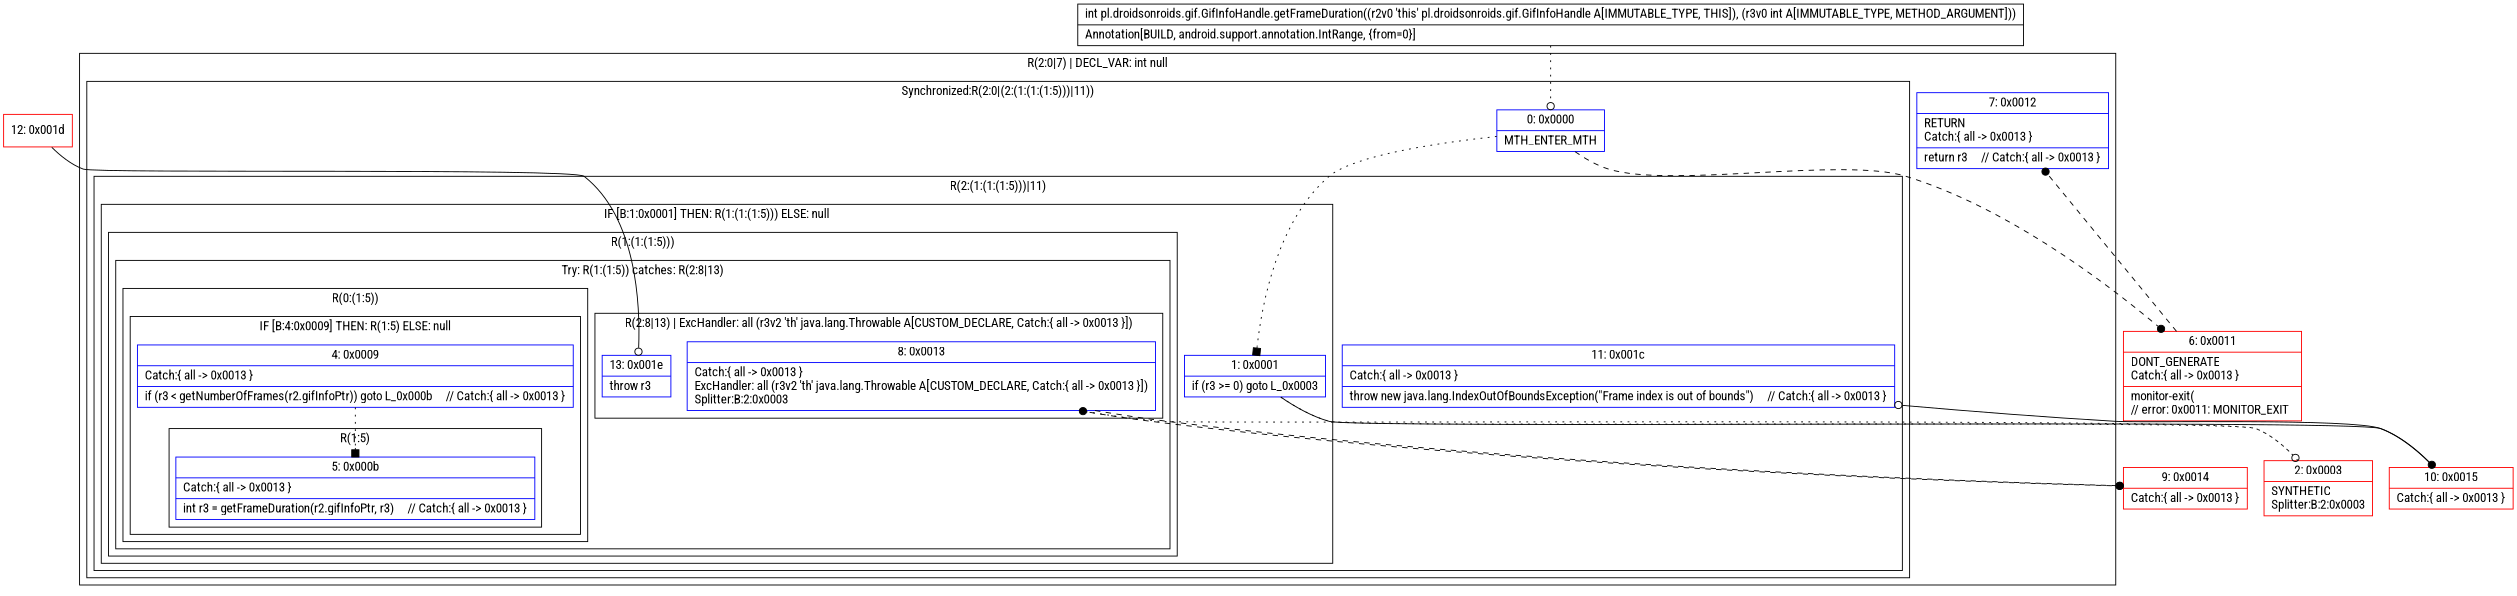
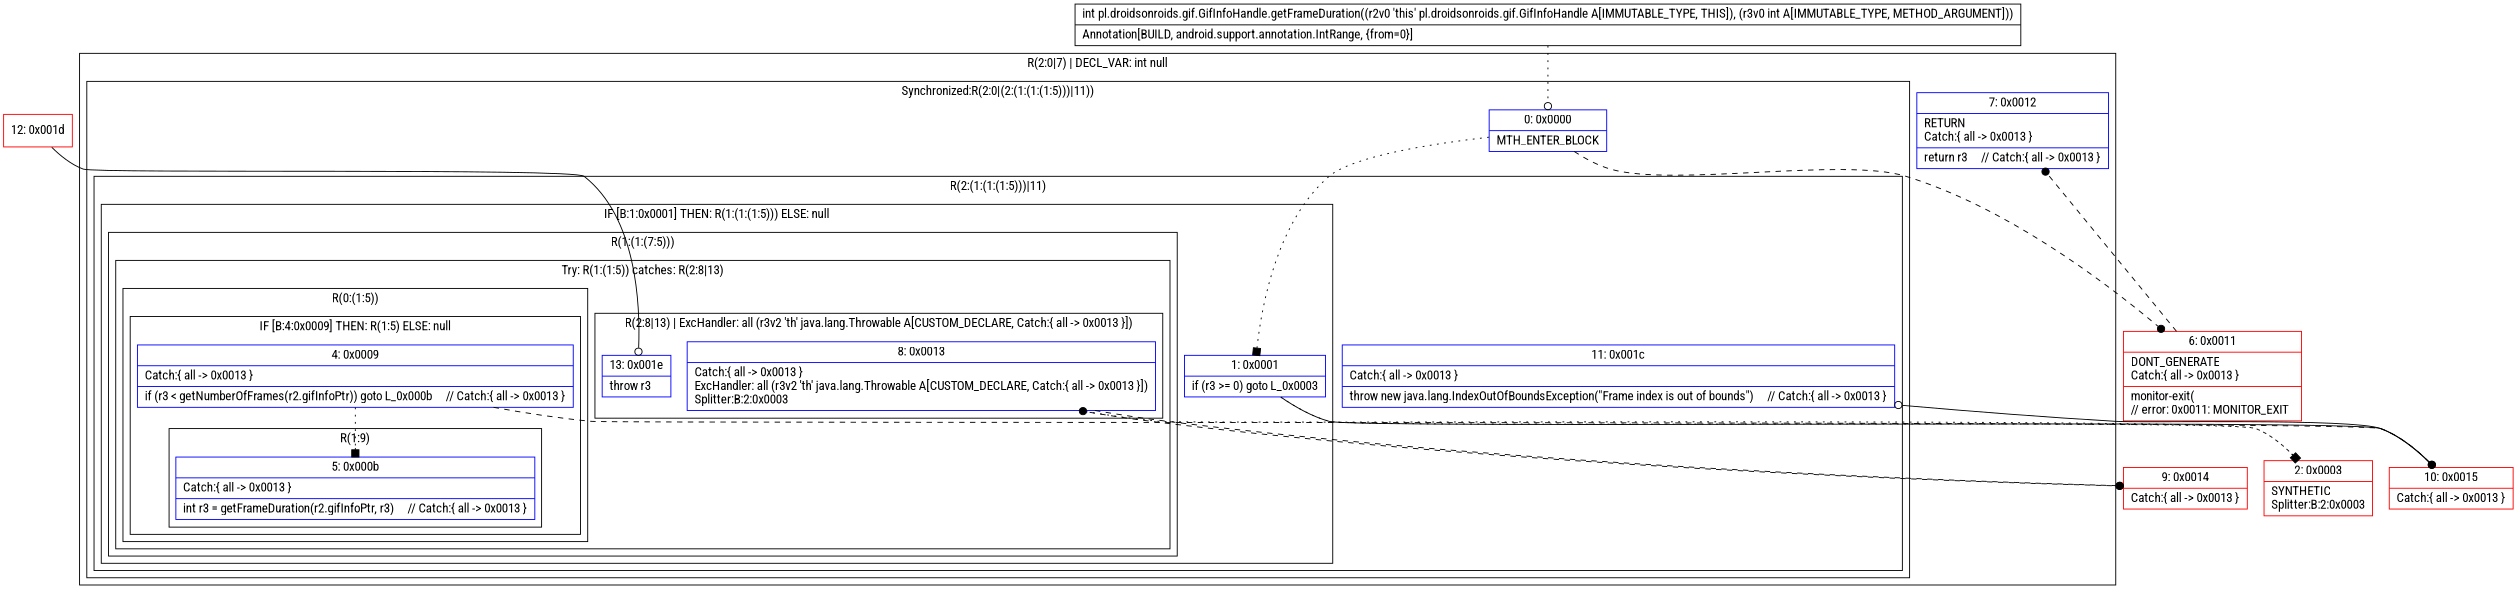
  digraph {
    fontname="Roboto Condensed"
    node [color=blue fontname="Roboto Condensed" shape=record]
    edge [arrowhead=dot fontname="Roboto Condensed" style=dotted]
    n1 [label="{5\:\ 0x000b|Catch:\{ all \-\> 0x0013 \}\l|int r3 = getFrameDuration(r2.gifInfoPtr, r3)     \/\/ Catch:\{ all \-\> 0x0013 \}\l}"]
    n2 [label="{4\:\ 0x0009|Catch:\{ all \-\> 0x0013 \}\l|if (r3 \< getNumberOfFrames(r2.gifInfoPtr)) goto L_0x000b     \/\/ Catch:\{ all \-\> 0x0013 \}\l}"]
    n3 [label="{8\:\ 0x0013|Catch:\{ all \-\> 0x0013 \}\lExcHandler: all (r3v2 'th' java.lang.Throwable A[CUSTOM_DECLARE, Catch:\{ all \-\> 0x0013 \}])\lSplitter:B:2:0x0003\l}"]
    n4 [label="{13\:\ 0x001e|throw r3\l}"]
    n5 [label="{1\:\ 0x0001|if (r3 \>= 0) goto L_0x0003\l}"]
    n6 [label="{11\:\ 0x001c|Catch:\{ all \-\> 0x0013 \}\l|throw new java.lang.IndexOutOfBoundsException(\"Frame index is out of bounds\")     \/\/ Catch:\{ all \-\> 0x0013 \}\l}"]
-   n7 [label="{0\:\ 0x0000|MTH_ENTER_MTH\l}"]
+   n7 [label="{0\:\ 0x0000|MTH_ENTER_BLOCK\l}"]
    n8 [label="{7\:\ 0x0012|RETURN\lCatch:\{ all \-\> 0x0013 \}\l|return r3     \/\/ Catch:\{ all \-\> 0x0013 \}\l}"]
    n9 [color=red label="{10\:\ 0x0015|Catch:\{ all \-\> 0x0013 \}\l}"]
    n10 [color=red label="{9\:\ 0x0014|Catch:\{ all \-\> 0x0013 \}\l}"]
    n11 [color=red label="{2\:\ 0x0003|SYNTHETIC\lSplitter:B:2:0x0003\l}"]
    n12 [color=red label="{6\:\ 0x0011|DONT_GENERATE\lCatch:\{ all \-\> 0x0013 \}\l|monitor\-exit(\l\/\/ error: 0x0011: MONITOR_EXIT  \l}"]
    n13 [color=red label="{12\:\ 0x001d}"]
    n14 [label="{int pl.droidsonroids.gif.GifInfoHandle.getFrameDuration((r2v0 'this' pl.droidsonroids.gif.GifInfoHandle A[IMMUTABLE_TYPE, THIS]), (r3v0 int A[IMMUTABLE_TYPE, METHOD_ARGUMENT]))  | Annotation[BUILD, android.support.annotation.IntRange, \{from=0\}]\l}" color=""]
    subgraph cluster_1 {
      label="R(2:0|7) | DECL_VAR: int null\l"
      n8
      subgraph cluster_2 {
        label="Synchronized:R(2:0|(2:(1:(1:(1:5)))|11))"
        n7
        subgraph cluster_3 {
          label="R(2:(1:(1:(1:5)))|11)"
          n6
          subgraph cluster_4 {
            label="IF [B:1:0x0001] THEN: R(1:(1:(1:5))) ELSE: null"
            n5
            subgraph cluster_5 {
-             label="R(1:(1:(1:5)))"
+             label="R(1:(1:(7:5)))"
              subgraph cluster_6 {
                label="Try: R(1:(1:5)) catches: R(2:8|13)"
                subgraph cluster_7 {
                  label="R(0:(1:5))"
                  subgraph cluster_8 {
                    label="IF [B:4:0x0009] THEN: R(1:5) ELSE: null"
                    n2
                    subgraph cluster_9 {
-                     label="R(1:5)"
+                     label="R(1:9)"
                      n1
                    }
                  }
                }
                subgraph cluster_10 {
                  label="R(2:8|13) | ExcHandler: all (r3v2 'th' java.lang.Throwable A[CUSTOM_DECLARE, Catch:\{ all \-\> 0x0013 \}])\l"
                  n3
                  n4
                }
              }
            }
          }
        }
      }
    }
    subgraph cluster_11 {
      label="R(2:8|13) | ExcHandler: all (r3v2 'th' java.lang.Throwable A[CUSTOM_DECLARE, Catch:\{ all \-\> 0x0013 \}])\l"
    }
    n2 -> n1 [arrowhead=box]
+   n2 -> n9 [style=dashed]
    n3 -> n10 [arrowhead=odot style=dashed]
    n3 -> n10 [style=dashed]
    n5 -> n9 [style=solid]
-   n5 -> n11 [arrowhead=odot]
+   n5 -> n11 [arrowhead=box]
    n7 -> n5 [arrowhead=box]
    n7 -> n12 [style=dashed]
    n9 -> n6 [arrowhead=odot style=solid]
    n11 -> n3
    n12 -> n8 [style=dashed]
    n13 -> n4 [arrowhead=odot style=solid]
    n14 -> n7 [arrowhead=odot]
  }
